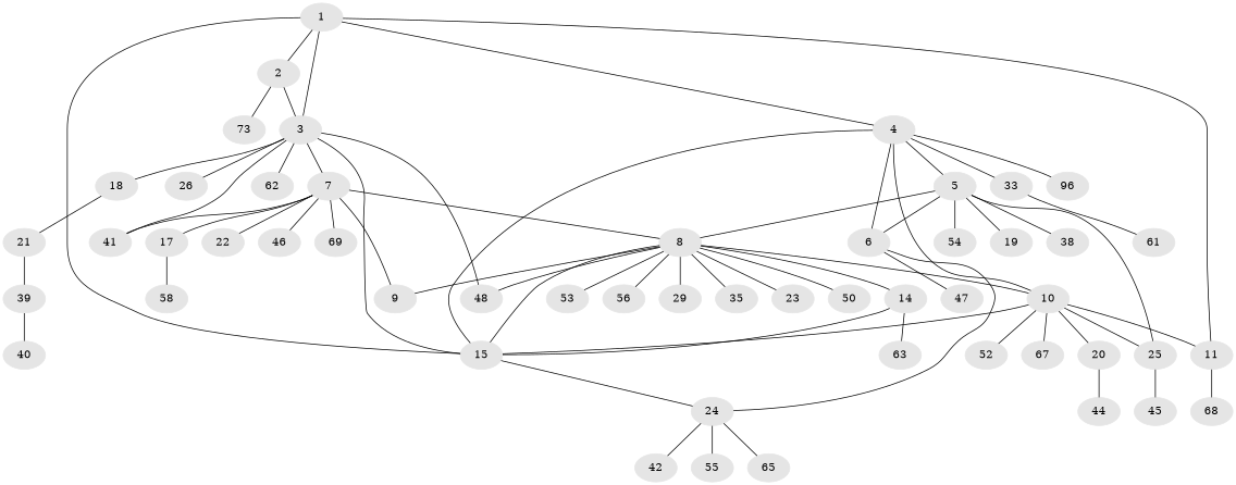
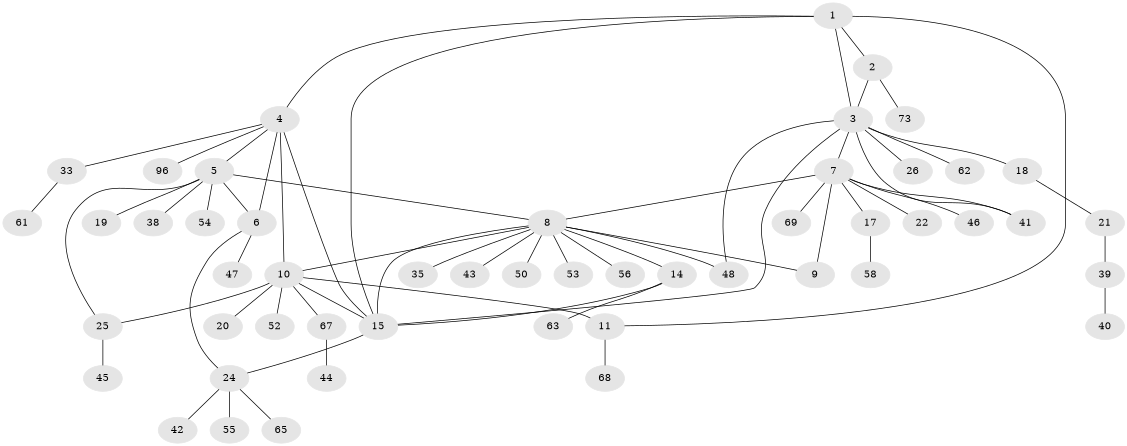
  graph {
    node [color=gray90 style=filled]
    2 [super="+37"]
    3 [super="+16"]
    n3 [label=73]
    1
    4 [super="+49"]
    11 [super="+30"]
    15 [super="+28"]
    7 [super="+27"]
    18 [super="+31"]
    26
    41
    48
    62
    5 [super="+23"]
    6 [super="+64"]
    10 [super="+12"]
    33 [super="+59"]
    n18 [label=96]
    68
    24 [super="+52"]
    8 [super="+13"]
    9 [super="+32"]
    17 [super="+34"]
    22
    46
    69
    21
    19
    25 [super="+36"]
    38
    54
    47
    20 [super="+57"]
    n34 [label=52]
    67
    61
    14
-   29
    35
-   43 [label=23]
+   43
    50
    53
    56
    45
    42
    55
    65
    58
    63
    44
    39 [super="+60"]
    40
    2 -- 3
    2 -- n3
    3 -- 15
    3 -- 7
    3 -- 18
    3 -- 26
    3 -- 41
    3 -- 48
    3 -- 62
    1 -- 2
    1 -- 3
    1 -- 4
    1 -- 11
    1 -- 15
    4 -- 15 [weight=2]
    4 -- 5
    4 -- 6
    4 -- 10
    4 -- 33
    4 -- n18
    11 -- 68
    15 -- 24
    7 -- 41
    7 -- 8
    7 -- 9
    7 -- 17
    7 -- 22
    7 -- 46
    7 -- 69
    18 -- 21
    5 -- 6
    5 -- 8
    5 -- 19
    5 -- 25
    5 -- 38
    5 -- 54
    6 -- 24
    6 -- 47
    10 -- 11 [weight=2]
    10 -- 15
    10 -- 25
    10 -- 20
    10 -- n34
    10 -- 67
    33 -- 61
    24 -- 42
    24 -- 55
    24 -- 65
    8 -- 15
    8 -- 48
    8 -- 10
    8 -- 9
    8 -- 14
-   8 -- 29
    8 -- 35
    8 -- 43
    8 -- 50
    8 -- 53
    8 -- 56
    17 -- 58
    21 -- 39
    25 -- 45
-   20 -- 44
+   67 -- 44
    14 -- 15
    14 -- 63
    39 -- 40
  }
